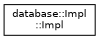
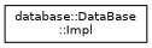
  digraph {
    rankdir=LR
-   n1 [color=black fillcolor=white fontname=Helvetica fontsize=10 height=0.2 label="database::Impl\l::Impl" shape=record style=filled width=0.4]
+   n1 [color=black fillcolor=white fontname=Helvetica fontsize=10 height=0.2 label="database::DataBase\l::Impl" shape=record style=filled width=0.4]
  }
